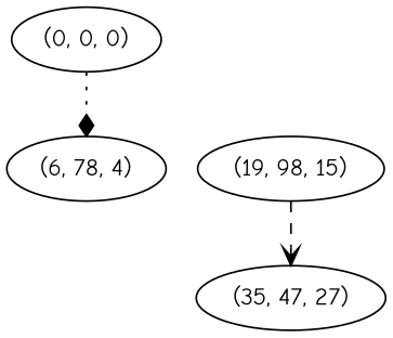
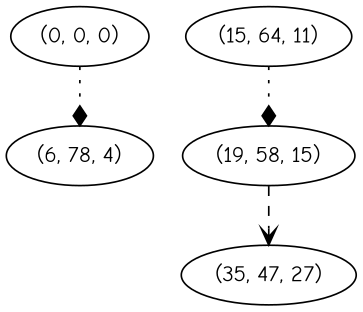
  digraph {
    fontname="Comic Neue"
    node [fontname="Comic Neue"]
    edge [arrowhead=diamond fontname="Comic Neue" style=dotted]
    "(0, 0, 0)"
    "(6, 78, 4)"
-   "(19, 58, 15)" [label="(19, 98, 15)"]
+   "(15, 64, 11)"
+   "(19, 58, 15)"
    n5 [label="(35, 47, 27)"]
    "(0, 0, 0)" -> "(6, 78, 4)"
+   "(15, 64, 11)" -> "(19, 58, 15)"
    "(19, 58, 15)" -> n5 [arrowhead=vee style=dashed]
  }
